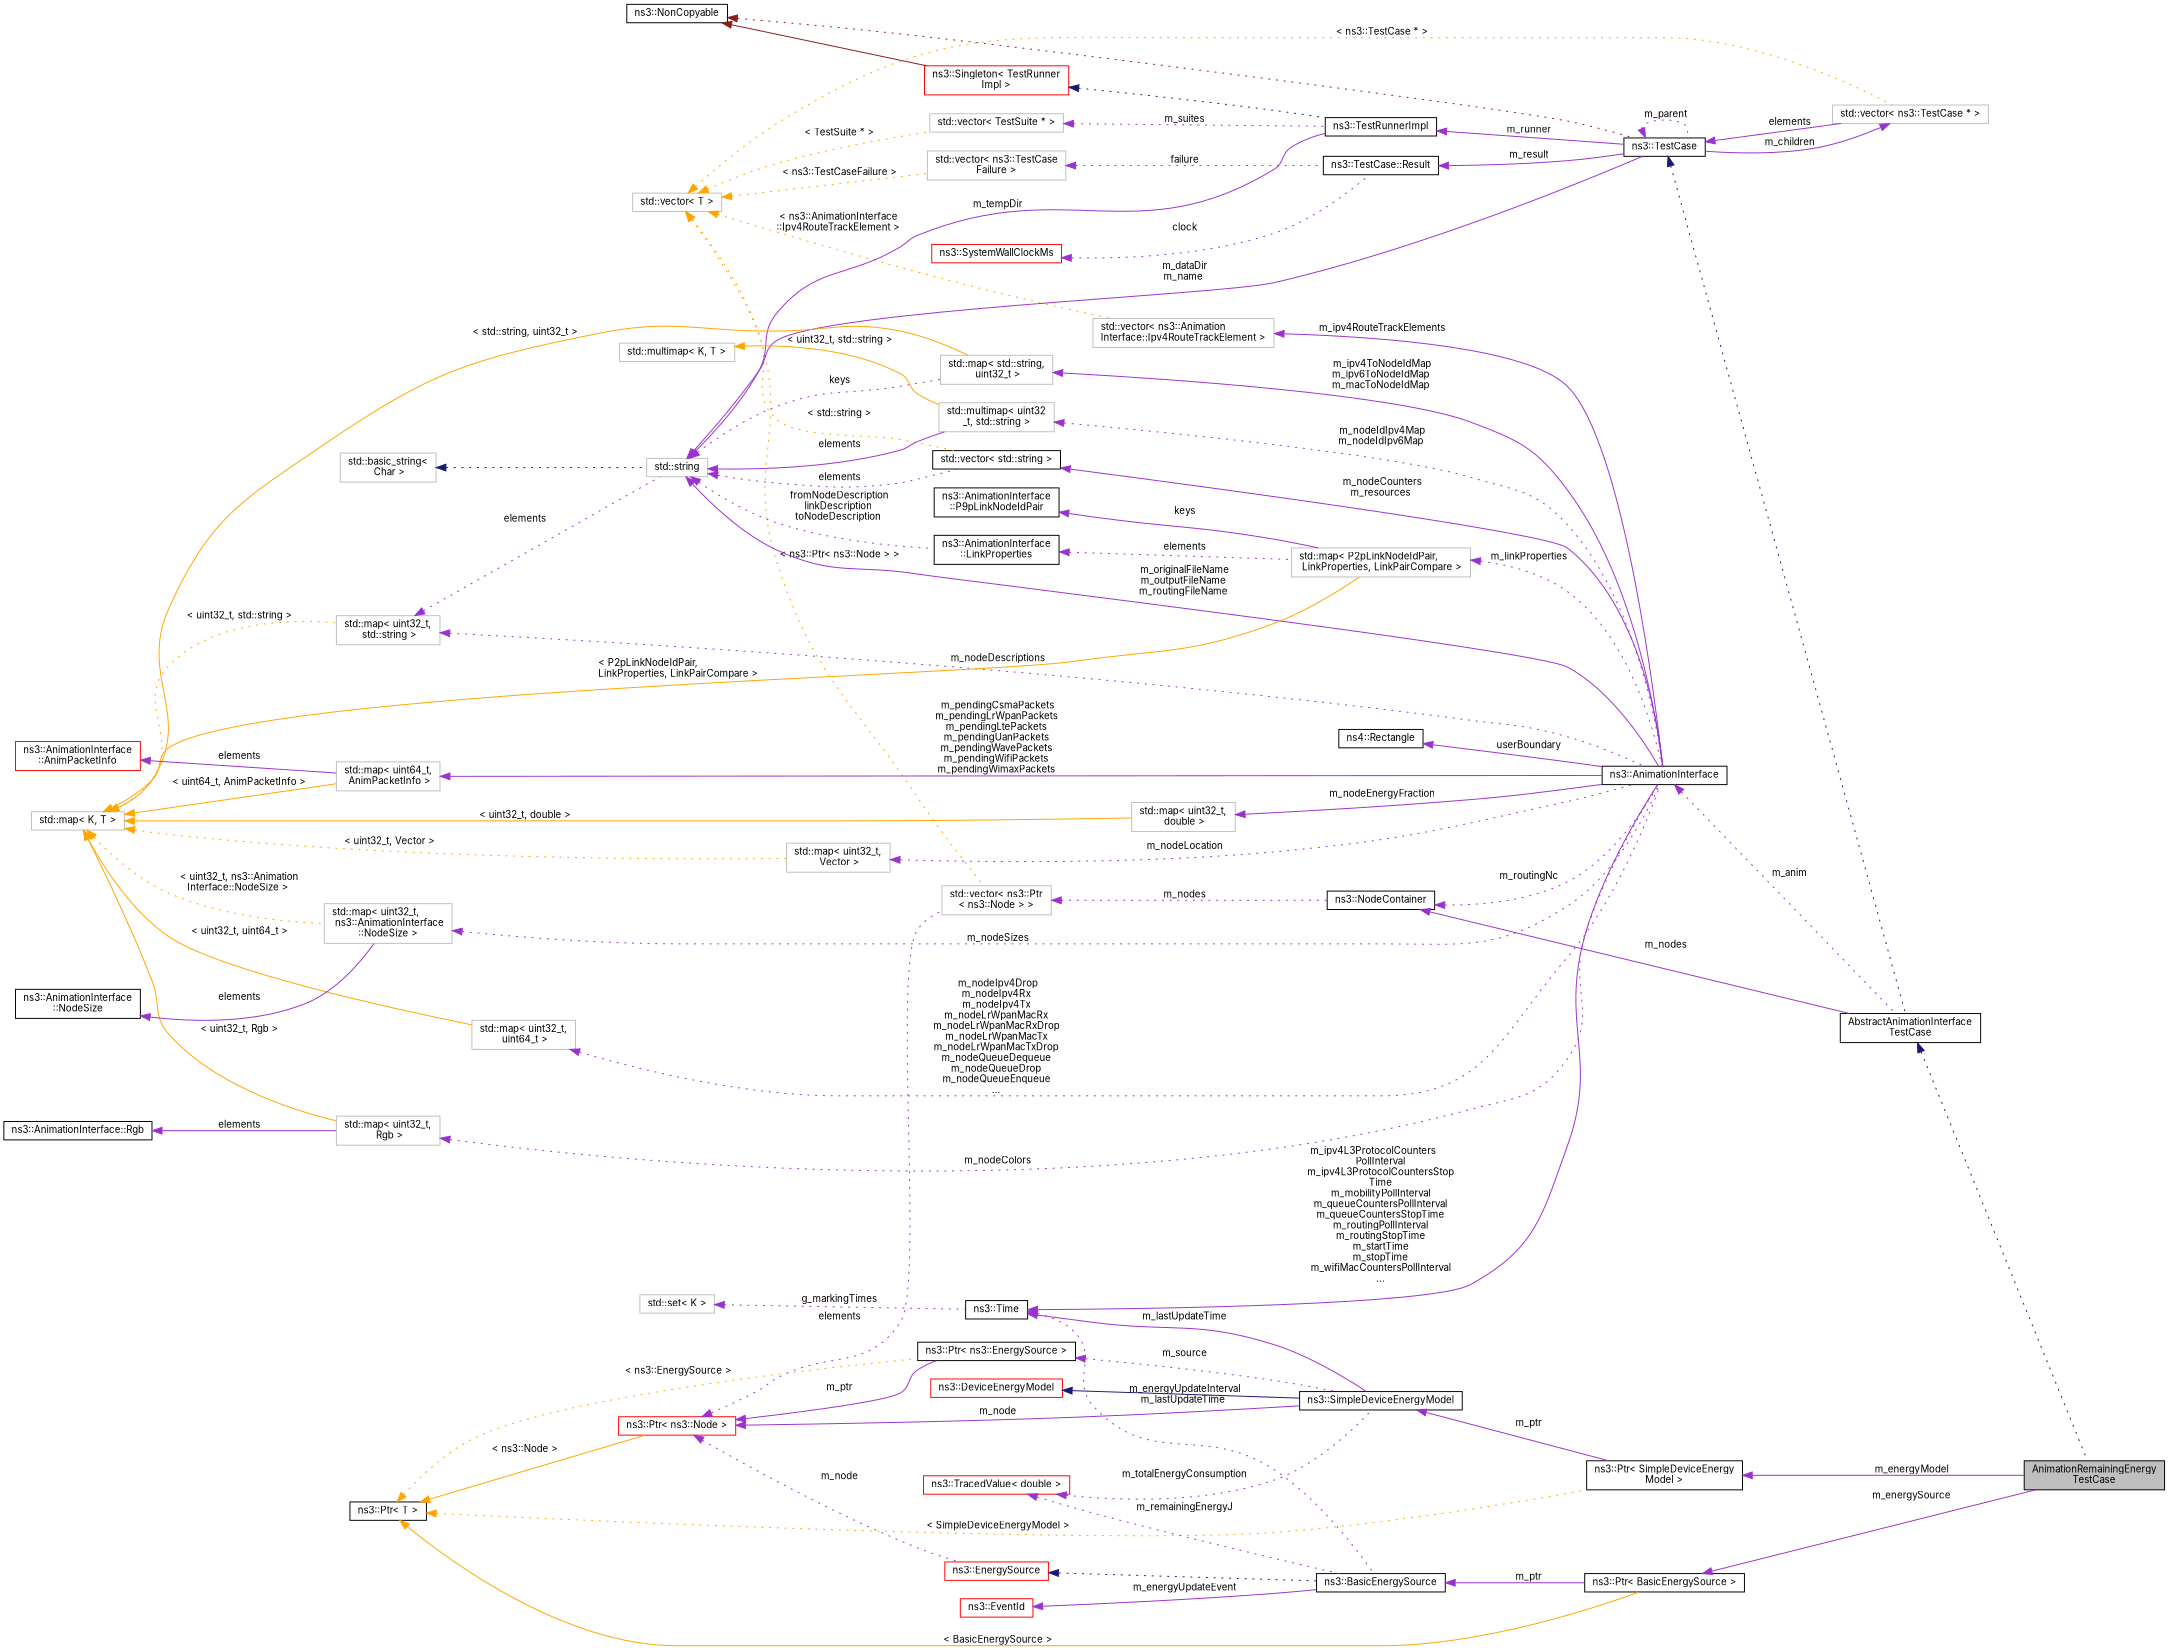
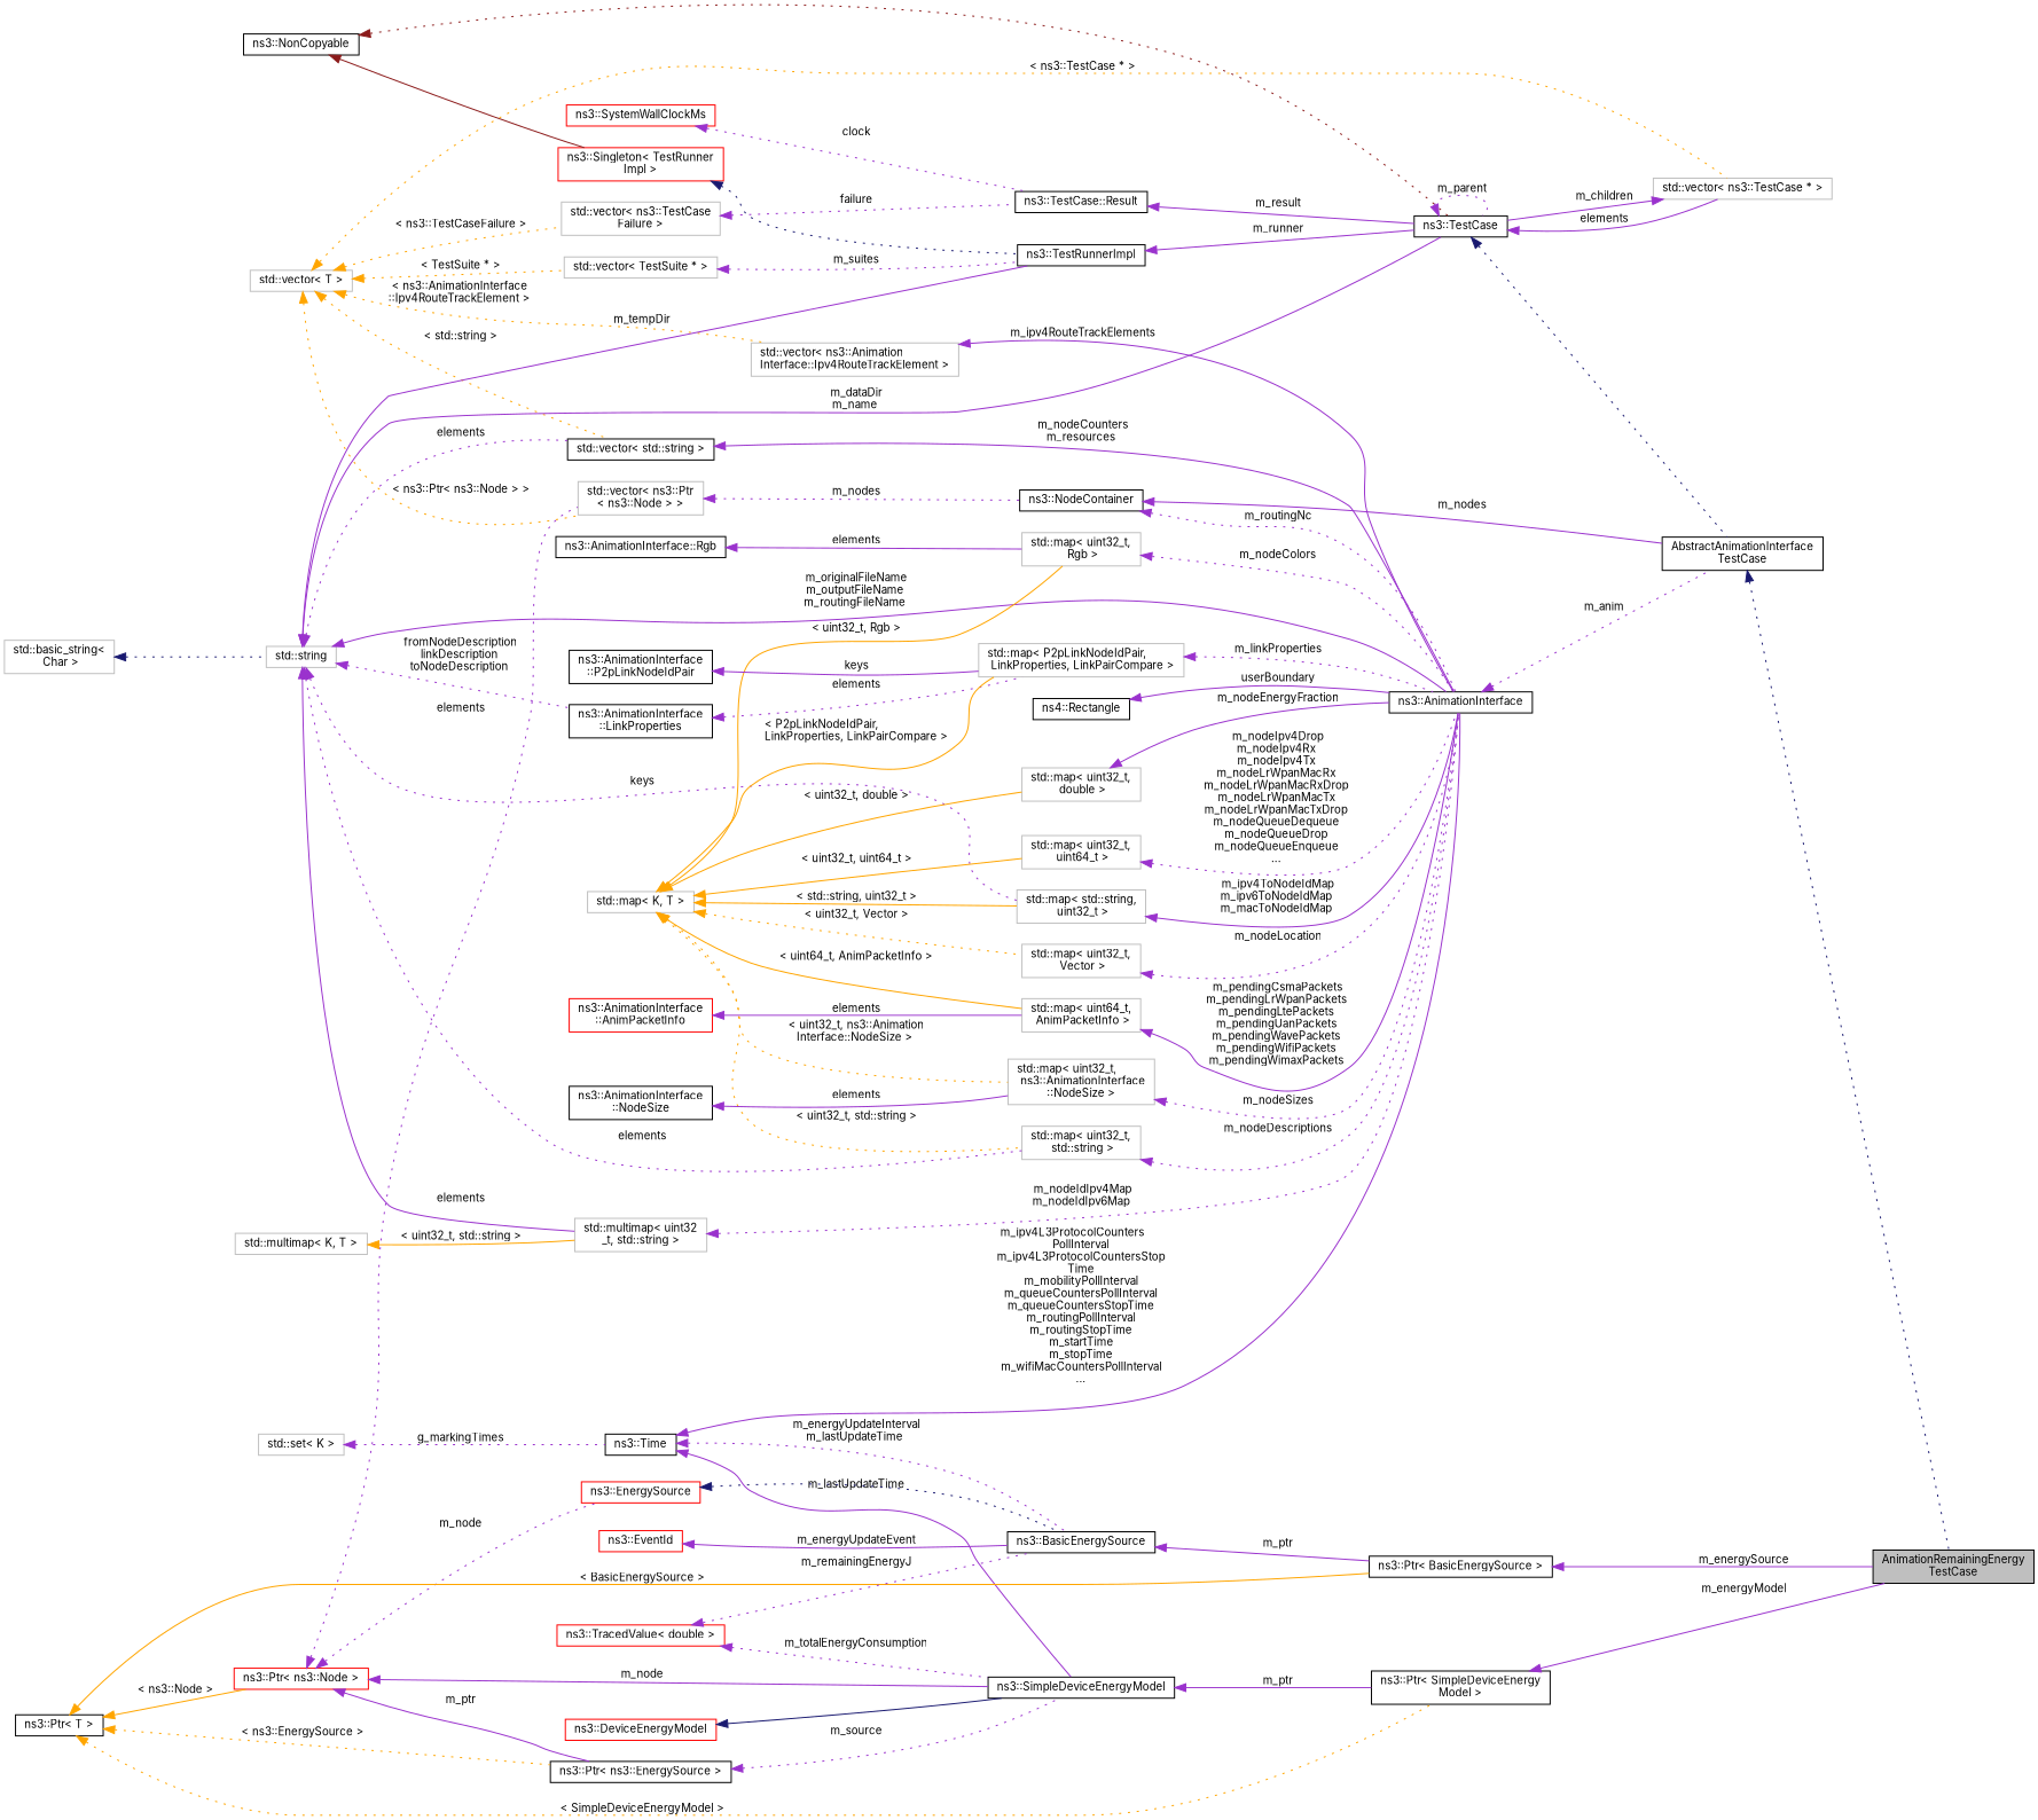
  digraph {
    fontname=Inter
    rankdir=LR
    node [color=black fillcolor=white fontname=Inter fontsize=10 shape=record style=filled]
    edge [color=darkorchid3 dir=back fontname=Inter fontsize=10 labelfontname=Helvetica labelfontsize=10 style=dotted]
    n1 [fillcolor=grey75 fontcolor=black height=0.2 label="AnimationRemainingEnergy\lTestCase" width=0.4]
    n2 [height=0.2 label="AbstractAnimationInterface\lTestCase" width=0.4]
    n3 [height=0.2 label="ns3::TestCase" width=0.4]
    n4 [color=grey75 height=0.2 label="std::vector\< ns3::TestCase * \>" width=0.4]
    n5 [height=0.2 label="ns3::NonCopyable" width=0.4]
    n6 [color=red height=0.2 label="ns3::Singleton\< TestRunner\lImpl \>" width=0.4]
    n7 [height=0.2 label="ns3::TestRunnerImpl" width=0.4]
    n8 [color=grey75 height=0.2 label="std::vector\< T \>" width=0.4]
    n9 [color=grey75 height=0.2 label="std::vector\< TestSuite * \>" width=0.4]
    n10 [color=grey75 height=0.2 label="std::vector\< ns3::TestCase\lFailure \>" width=0.4]
    n11 [height=0.2 label="std::vector\< std::string \>" width=0.4]
    n12 [color=grey75 height=0.2 label="std::vector\< ns3::Ptr\l\< ns3::Node \> \>" width=0.4]
    n13 [color=grey75 height=0.2 label="std::vector\< ns3::Animation\lInterface::Ipv4RouteTrackElement \>" width=0.4]
    n14 [height=0.2 label="ns3::TestCase::Result" width=0.4]
    n15 [height=0.2 label="ns3::AnimationInterface" width=0.4]
    n16 [height=0.2 label="ns3::NodeContainer" width=0.4]
    n17 [color=grey75 height=0.2 label="std::string" width=0.4]
    n18 [color=grey75 height=0.2 label="std::map\< std::string,\l uint32_t \>" width=0.4]
    n19 [color=grey75 height=0.2 label="std::map\< uint32_t,\l std::string \>" width=0.4]
    n20 [height=0.2 label="ns3::AnimationInterface\l::LinkProperties" width=0.4]
    n21 [color=grey75 height=0.2 label="std::multimap\< uint32\l_t, std::string \>" width=0.4]
    n22 [color=grey75 height=0.2 label="std::map\< P2pLinkNodeIdPair,\l LinkProperties, LinkPairCompare \>" width=0.4]
    n23 [color=grey75 height=0.2 label="std::basic_string\<\l Char \>" width=0.4]
    n24 [color=red height=0.2 label="ns3::SystemWallClockMs" width=0.4]
    n25 [color=grey75 height=0.2 label="std::map\< K, T \>" width=0.4]
    n26 [color=grey75 height=0.2 label="std::map\< uint32_t,\l uint64_t \>" width=0.4]
    n27 [color=grey75 height=0.2 label="std::map\< uint32_t,\l Vector \>" width=0.4]
    n28 [color=grey75 height=0.2 label="std::map\< uint64_t,\l AnimPacketInfo \>" width=0.4]
    n29 [color=grey75 height=0.2 label="std::map\< uint32_t,\l ns3::AnimationInterface\l::NodeSize \>" width=0.4]
    n30 [color=grey75 height=0.2 label="std::map\< uint32_t,\l Rgb \>" width=0.4]
    n31 [color=grey75 height=0.2 label="std::map\< uint32_t,\l double \>" width=0.4]
    n32 [color=red height=0.2 label="ns3::AnimationInterface\l::AnimPacketInfo" width=0.4]
    n33 [height=0.2 label="ns3::Time" width=0.4]
    n34 [height=0.2 label="ns3::BasicEnergySource" width=0.4]
    n35 [height=0.2 label="ns3::SimpleDeviceEnergyModel" width=0.4]
    n36 [height=0.2 label="ns3::Ptr\< BasicEnergySource \>" width=0.4]
    n37 [height=0.2 label="ns3::Ptr\< SimpleDeviceEnergy\lModel \>" width=0.4]
    n38 [color=grey75 height=0.2 label="std::set\< K \>" width=0.4]
    n39 [height=0.2 label="ns3::AnimationInterface\l::NodeSize" width=0.4]
-   n40 [height=0.2 label="ns3::AnimationInterface\l::P9pLinkNodeIdPair" width=0.4]
+   n40 [height=0.2 label="ns3::AnimationInterface\l::P2pLinkNodeIdPair" width=0.4]
    n41 [height=0.2 label="ns3::AnimationInterface::Rgb" width=0.4]
    n42 [color=grey75 height=0.2 label="std::multimap\< K, T \>" width=0.4]
    n43 [height=0.2 label="ns4::Rectangle" width=0.4]
    n44 [color=red height=0.2 label="ns3::Ptr\< ns3::Node \>" width=0.4]
    n45 [color=red height=0.2 label="ns3::EnergySource" width=0.4]
    n46 [height=0.2 label="ns3::Ptr\< ns3::EnergySource \>" width=0.4]
    n47 [height=0.2 label="ns3::Ptr\< T \>" width=0.4]
    n48 [color=red height=0.2 label="ns3::TracedValue\< double \>" width=0.4]
    n49 [color=red height=0.2 label="ns3::EventId" width=0.4]
    n50 [color=red height=0.2 label="ns3::DeviceEnergyModel" width=0.4]
    n2 -> n1 [color=midnightblue]
    n3 -> n2 [color=midnightblue]
    n3 -> n3 [label=" m_parent"]
    n3 -> n4 [label=" elements" style=solid]
    n4 -> n3 [label=" m_children" style=solid]
    n5 -> n3 [color=firebrick4]
    n5 -> n6 [color=firebrick4 style=solid]
    n6 -> n7 [color=midnightblue]
    n7 -> n3 [label=" m_runner" style=solid]
    n8 -> n4 [color=orange label=" \< ns3::TestCase * \>"]
    n8 -> n9 [color=orange label=" \< TestSuite * \>"]
    n8 -> n10 [color=orange label=" \< ns3::TestCaseFailure \>"]
    n8 -> n11 [color=orange label=" \< std::string \>"]
    n8 -> n12 [color=orange label=" \< ns3::Ptr\< ns3::Node \> \>"]
    n8 -> n13 [color=orange label=" \< ns3::AnimationInterface\l::Ipv4RouteTrackElement \>"]
    n9 -> n7 [label=" m_suites"]
    n10 -> n14 [label=" failure"]
    n11 -> n15 [label=" m_nodeCounters\nm_resources" style=solid]
    n12 -> n16 [label=" m_nodes"]
    n13 -> n15 [label=" m_ipv4RouteTrackElements" style=solid]
    n14 -> n3 [label=" m_result" style=solid]
    n15 -> n2 [label=" m_anim"]
    n16 -> n2 [label=" m_nodes" style=solid]
    n16 -> n15 [label=" m_routingNc"]
    n17 -> n3 [label=" m_dataDir\nm_name" style=solid]
    n17 -> n7 [label=" m_tempDir" style=solid]
    n17 -> n11 [label=" elements"]
    n17 -> n15 [label=" m_originalFileName\nm_outputFileName\nm_routingFileName" style=solid]
    n17 -> n18 [label=" keys"]
-   n19 -> n17 [label=" elements"]
+   n17 -> n19 [label=" elements"]
    n17 -> n20 [label=" fromNodeDescription\nlinkDescription\ntoNodeDescription"]
    n17 -> n21 [label=" elements" style=solid]
    n18 -> n15 [label=" m_ipv4ToNodeIdMap\nm_ipv6ToNodeIdMap\nm_macToNodeIdMap" style=solid]
    n19 -> n15 [label=" m_nodeDescriptions"]
    n20 -> n22 [label=" elements"]
    n21 -> n15 [label=" m_nodeIdIpv4Map\nm_nodeIdIpv6Map"]
    n22 -> n15 [label=" m_linkProperties"]
    n23 -> n17 [color=midnightblue]
    n24 -> n14 [label=" clock"]
    n25 -> n18 [color=orange label=" \< std::string, uint32_t \>" style=solid]
    n25 -> n19 [color=orange label=" \< uint32_t, std::string \>"]
    n25 -> n22 [color=orange label=" \< P2pLinkNodeIdPair,\l LinkProperties, LinkPairCompare \>" style=solid]
    n25 -> n26 [color=orange label=" \< uint32_t, uint64_t \>" style=solid]
    n25 -> n27 [color=orange label=" \< uint32_t, Vector \>"]
    n25 -> n28 [color=orange label=" \< uint64_t, AnimPacketInfo \>" style=solid]
    n25 -> n29 [color=orange label=" \< uint32_t, ns3::Animation\lInterface::NodeSize \>"]
    n25 -> n30 [color=orange label=" \< uint32_t, Rgb \>" style=solid]
    n25 -> n31 [color=orange label=" \< uint32_t, double \>" style=solid]
    n26 -> n15 [label=" m_nodeIpv4Drop\nm_nodeIpv4Rx\nm_nodeIpv4Tx\nm_nodeLrWpanMacRx\nm_nodeLrWpanMacRxDrop\nm_nodeLrWpanMacTx\nm_nodeLrWpanMacTxDrop\nm_nodeQueueDequeue\nm_nodeQueueDrop\nm_nodeQueueEnqueue\n..."]
    n27 -> n15 [label=" m_nodeLocation"]
    n28 -> n15 [label=" m_pendingCsmaPackets\nm_pendingLrWpanPackets\nm_pendingLtePackets\nm_pendingUanPackets\nm_pendingWavePackets\nm_pendingWifiPackets\nm_pendingWimaxPackets" style=solid]
    n29 -> n15 [label=" m_nodeSizes"]
    n30 -> n15 [label=" m_nodeColors"]
    n31 -> n15 [label=" m_nodeEnergyFraction" style=solid]
    n32 -> n28 [label=" elements" style=solid]
    n33 -> n15 [label=" m_ipv4L3ProtocolCounters\lPollInterval\nm_ipv4L3ProtocolCountersStop\lTime\nm_mobilityPollInterval\nm_queueCountersPollInterval\nm_queueCountersStopTime\nm_routingPollInterval\nm_routingStopTime\nm_startTime\nm_stopTime\nm_wifiMacCountersPollInterval\n..." style=solid]
    n33 -> n34 [label=" m_energyUpdateInterval\nm_lastUpdateTime"]
    n33 -> n35 [label=" m_lastUpdateTime" style=solid]
    n34 -> n36 [label=" m_ptr" style=solid]
    n35 -> n37 [label=" m_ptr" style=solid]
    n36 -> n1 [label=" m_energySource" style=solid]
    n37 -> n1 [label=" m_energyModel" style=solid]
    n38 -> n33 [label=" g_markingTimes"]
    n39 -> n29 [label=" elements" style=solid]
    n40 -> n22 [label=" keys" style=solid]
    n41 -> n30 [label=" elements" style=solid]
    n42 -> n21 [color=orange label=" \< uint32_t, std::string \>" style=solid]
    n43 -> n15 [label=" userBoundary" style=solid]
    n44 -> n12 [label=" elements"]
    n44 -> n35 [label=" m_node" style=solid]
    n44 -> n45 [label=" m_node"]
    n44 -> n46 [label=" m_ptr" style=solid]
    n45 -> n34 [color=midnightblue]
    n46 -> n35 [label=" m_source"]
    n47 -> n36 [color=orange label=" \< BasicEnergySource \>" style=solid]
    n47 -> n37 [color=orange label=" \< SimpleDeviceEnergyModel \>"]
    n47 -> n44 [color=orange label=" \< ns3::Node \>" style=solid]
    n47 -> n46 [color=orange label=" \< ns3::EnergySource \>"]
    n48 -> n34 [label=" m_remainingEnergyJ"]
    n48 -> n35 [label=" m_totalEnergyConsumption"]
    n49 -> n34 [label=" m_energyUpdateEvent" style=solid]
    n50 -> n35 [color=midnightblue style=solid]
  }
